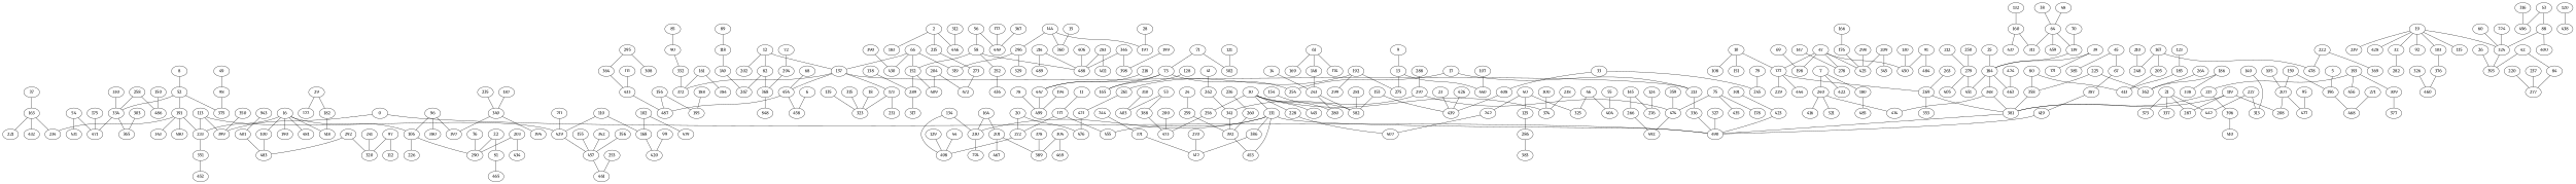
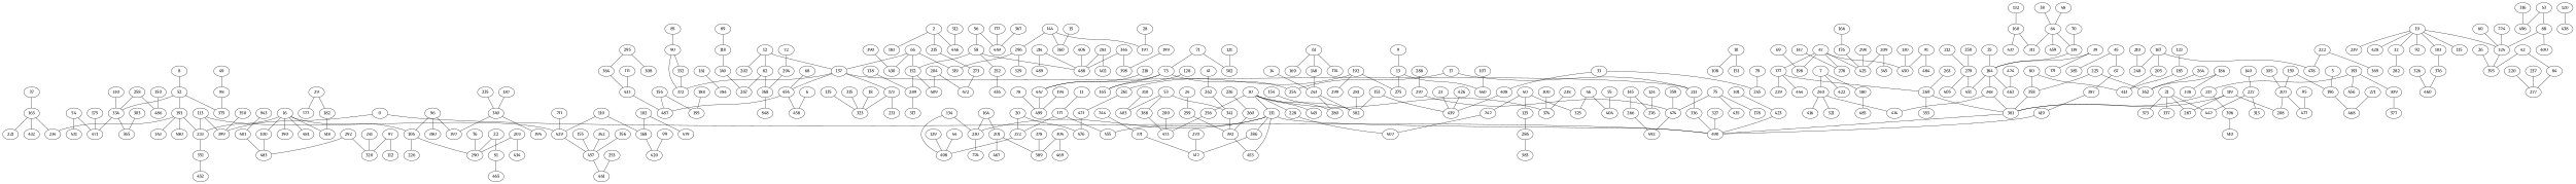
  graph {
    fontname=Merriweather
    node [fontname=Merriweather]
    edge [fontname=Merriweather]
    0
    399
    490
    2
    183
    215
    446
    273
    5
    196
    468
    6
    458
    7
    180
    240
    422
    485
    321
    414
    416
    8
    52
    191
    334
    375
    9
    13
    275
    440
    10
    108
    127
    151
    229
    269
    444
    11
    117
    272
    455
    12
    82
    137
    202
    267
    368
    213
    454
    173
    372
    14
    243
    382
    280
    15
    360
    16
    100
    106
    190
    233
    418
    481
    483
    290
    226
    351
    17
    254
    336
    18
    323
    19
    32
    92
    103
    115
    239
    324
    428
    282
    376
    393
    20
    476
    498
    21
    287
    337
    373
    442
    22
    81
    465
    23
    439
    24
    259
    392
    25
    184
    348
    451
    463
    26
    28
    197
    29
    122
    182
    30
    131
    228
    256
    374
    445
    230
    386
    453
    407
    473
    33
    245
    408
    37
    163
    221
    234
    432
    38
    64
    139
    311
    459
    39
    171
    40
    125
    242
    325
    286
    41
    262
    341
    42
    84
    277
    44
    45
    67
    385
    387
    46
    404
    47
    198
    278
    425
    450
    48
    49
    98
    343
    480
    471
    365
    53
    388
    403
    54
    431
    55
    56
    58
    449
    152
    252
    488
    289
    409
    436
    60
    61
    148
    169
    174
    63
    88
    496
    400
    66
    319
    430
    419
    68
    487
    69
    70
    71
    73
    302
    165
    447
    72
    294
    499
    75
    178
    435
    474
    492
    76
    78
    79
    80
    358
    413
    381
    n220 [label=848]
    85
    90
    332
    89
    118
    149
    91
    n228 [label=484]
    95
    427
    96
    380
    397
    97
    112
    320
    99
    420
    102
    168
    479
    460
    105
    207
    208
    107
    110
    429
    457
    111
    433
    113
    119
    120
    438
    121
    123
    185
    124
    276
    383
    353
    128
    129
    130
    274
    412
    132
    160
    437
    134
    135
    231
    138
    317
    140
    313
    n278 [label=943]
    401
    144
    296
    329
    145
    266
    147
    150
    486
    153
    154
    155
    461
    156
    195
    159
    161
    384
    164
    201
    389
    467
    166
    176
    167
    205
    248
    478
    172
    175
    186
    338
    362
    187
    349
    394
    188
    192
    261
    299
    421
    193
    217
    309
    456
    396
    377
    194
    199
    398
    200
    203
    434
    204
    472
    209
    345
    210
    211
    212
    279
    405
    214
    489
    410
    218
    220
    222
    369
    224
    225
    227
    452
    235
    236
    260
    237
    238
    301
    423
    241
    244
    371
    250
    253
    258
    263
    264
    270
    271
    281
    283
    402
    288
    297
    292
    295
    308
    364
    298
    300
    303
    304
    469
    310
    312
    315
    316
    326
    327
    330
    342
    346
    350
    356
    359
    367
    378
    390
    406
    424
    426
    0 -- 399
    0 -- 490
    2 -- 183
    2 -- 215
    2 -- 446
    215 -- 273
    273 -- 472
    5 -- 196
    196 -- 468
    6 -- 458
    7 -- 180
    7 -- 240
    7 -- 422
    180 -- 485
    240 -- 321
    240 -- 414
    240 -- 416
    8 -- 52
    52 -- 191
    52 -- 334
    52 -- 375
    191 -- 233
    191 -- 234
    191 -- 343
    191 -- 480
    334 -- 471
    334 -- 365
    9 -- 13
    13 -- 275
    13 -- 440
    10 -- 108
-   10 -- 127
    10 -- 151
    127 -- 229
    127 -- 269
    127 -- 444
    269 -- 381
    269 -- 353
    11 -- 117
    117 -- 272
    117 -- 455
    272 -- 498
    12 -- 82
    12 -- 137
    12 -- 202
    82 -- 267
    82 -- 368
    137 -- 213
    137 -- 454
    137 -- 173
    137 -- 372
    368 -- n220
    213 -- 336
    454 -- 458
    454 -- 487
    173 -- 323
    173 -- 231
    14 -- 243
    243 -- 382
    243 -- 280
    15 -- 360
    16 -- 100
    16 -- 106
    16 -- 190
    16 -- 233
    16 -- 418
    16 -- 481
    100 -- 483
    106 -- 290
    106 -- 226
    233 -- 351
    351 -- 452
    17 -- 213
    17 -- 254
    336 -- 490
    18 -- 323
    19 -- 32
    19 -- 92
    19 -- 103
    19 -- 115
    19 -- 239
    19 -- 324
    19 -- 428
    32 -- 282
    103 -- 376
    324 -- 393
    376 -- 460
    20 -- 272
    20 -- 476
    21 -- 287
    21 -- 337
    21 -- 373
    21 -- 442
    22 -- 290
    22 -- 81
    81 -- 465
    23 -- 439
    24 -- 259
    259 -- 392
    392 -- 453
    25 -- 184
    184 -- 348
    184 -- 451
    184 -- 463
    348 -- 414
    348 -- 381
    26 -- 393
    28 -- 197
    29 -- 122
    29 -- 182
    182 -- 418
    30 -- 382
    30 -- 131
    30 -- 228
    30 -- 256
    30 -- 374
    30 -- 445
    131 -- 490
    131 -- 455
    131 -- 230
    131 -- 386
    131 -- 453
    228 -- 407
    256 -- 473
    230 -- 274
    386 -- 412
    33 -- 245
    33 -- 408
    408 -- 439
    37 -- 163
    163 -- 221
    163 -- 234
    163 -- 432
    38 -- 64
    64 -- 139
    64 -- 311
    64 -- 459
    139 -- 184
    39 -- 184
    39 -- 171
    40 -- 125
    40 -- 242
    40 -- 325
    125 -- 286
    242 -- 407
    286 -- 383
    41 -- 262
    262 -- 341
    341 -- 392
    42 -- 393
    42 -- 84
    84 -- 277
    44 -- 498
    45 -- 67
    45 -- 385
    67 -- 387
    387 -- 419
    46 -- 325
    46 -- 404
    47 -- 127
    47 -- 198
    47 -- 278
    47 -- 425
    47 -- 450
    48 -- 64
    49 -- 98
    98 -- 375
    53 -- 388
    53 -- 403
    388 -- 473
    54 -- 471
    54 -- 431
    55 -- 404
    56 -- 58
    56 -- 449
    58 -- 152
    58 -- 252
    58 -- 488
    152 -- 289
    152 -- 409
    252 -- 436
    289 -- 317
    60 -- 324
    61 -- 148
    61 -- 169
    61 -- 174
    148 -- 243
    63 -- 88
    63 -- 496
    88 -- 324
    88 -- 400
    66 -- 137
    66 -- 152
    66 -- 319
    66 -- 430
    419 -- 490
    68 -- 454
    69 -- 198
    70 -- 139
    71 -- 73
    71 -- 302
    73 -- 254
    73 -- 165
    73 -- 447
    447 -- 499
    72 -- 294
    294 -- 368
    75 -- 178
    75 -- 435
    75 -- 474
    474 -- 492
    76 -- 290
    78 -- 499
    79 -- 245
    80 -- 358
    80 -- 413
    358 -- 381
    381 -- 490
    85 -- 90
    90 -- 332
    332 -- 372
    89 -- 118
    118 -- 149
    149 -- 267
    91 -- 450
    91 -- n228
    95 -- 427
    96 -- 106
    96 -- 380
    96 -- 397
    97 -- 112
    97 -- 320
    99 -- 420
    102 -- 168
    102 -- 479
    168 -- 420
    105 -- 207
    207 -- 427
    207 -- 208
    107 -- 440
    110 -- 168
    110 -- 429
    429 -- 457
    457 -- 461
    111 -- 433
    433 -- 487
    113 -- 399
    113 -- 233
    113 -- 429
    119 -- 287
    119 -- 381
    119 -- 208
    120 -- 438
    121 -- 302
    123 -- 185
    185 -- 413
    124 -- 276
    128 -- 165
    129 -- 498
    130 -- 450
    132 -- 160
    160 -- 311
    160 -- 437
    134 -- 498
    134 -- 230
    135 -- 323
    138 -- 289
-   140 -- 313
+   140 -- 227
    n278 -- 401
    401 -- 483
    144 -- 360
    144 -- 197
    144 -- 296
    296 -- 319
    296 -- 329
    145 -- 276
    145 -- 266
    266 -- 492
    147 -- 278
    150 -- 486
    153 -- 382
    153 -- 439
    154 -- 280
    155 -- 457
    156 -- 487
    156 -- 195
    159 -- 196
    159 -- 207
-   161 -- 372
+   90 -- 372
    161 -- 384
    164 -- 230
    164 -- 201
    201 -- 389
    201 -- 467
    166 -- 176
    176 -- 425
    167 -- 205
    167 -- 248
    167 -- 478
    205 -- 413
    172 -- 449
    175 -- 471
    186 -- 338
    186 -- 362
    187 -- 349
    349 -- 397
    349 -- 394
    188 -- 195
    192 -- 275
    192 -- 261
    192 -- 299
    261 -- 421
    421 -- 476
    193 -- 217
    193 -- 309
    193 -- 456
    217 -- 381
    217 -- 396
    309 -- 377
    396 -- 410
    194 -- 499
    199 -- 398
    200 -- 473
    203 -- 290
    203 -- 434
    204 -- 409
    204 -- 472
    209 -- 425
    209 -- 345
    210 -- 248
    211 -- 429
    212 -- 279
    279 -- 451
    279 -- 405
    214 -- 488
    214 -- 489
    218 -- 447
    220 -- 277
    222 -- 478
    222 -- 369
    224 -- 324
    225 -- 358
    225 -- 362
    227 -- 442
    227 -- 313
    235 -- 349
    236 -- 260
    260 -- 392
    237 -- 277
    238 -- 374
    301 -- 423
    423 -- 490
    241 -- 320
    244 -- 371
    371 -- 412
    250 -- 279
    253 -- 461
    258 -- 334
    258 -- 486
    263 -- 269
    264 -- 362
    270 -- 412
    271 -- 468
    281 -- 382
    283 -- 488
    283 -- 402
    288 -- 297
-   297 -- 341
+   53 -- 341
    297 -- 474
    292 -- 483
    292 -- 320
    295 -- 308
    295 -- 364
    364 -- 433
    298 -- 425
    300 -- 374
    303 -- 365
    304 -- 389
    304 -- 469
    310 -- 403
    312 -- 446
    315 -- 323
    316 -- 496
    326 -- 460
    327 -- 490
    330 -- 334
    342 -- 457
    346 -- 488
    346 -- 398
    350 -- 399
    356 -- 457
    359 -- 474
    367 -- 449
    378 -- 389
    390 -- 430
    406 -- 488
    424 -- 463
    426 -- 439
  }
